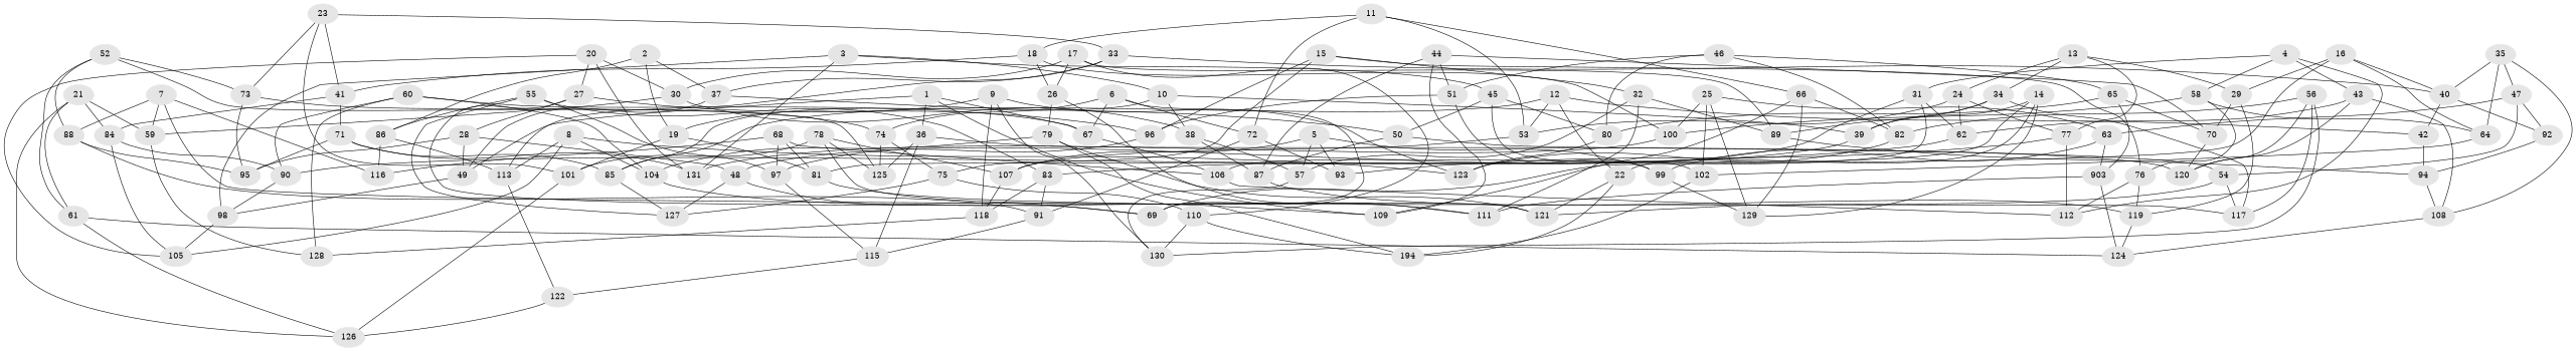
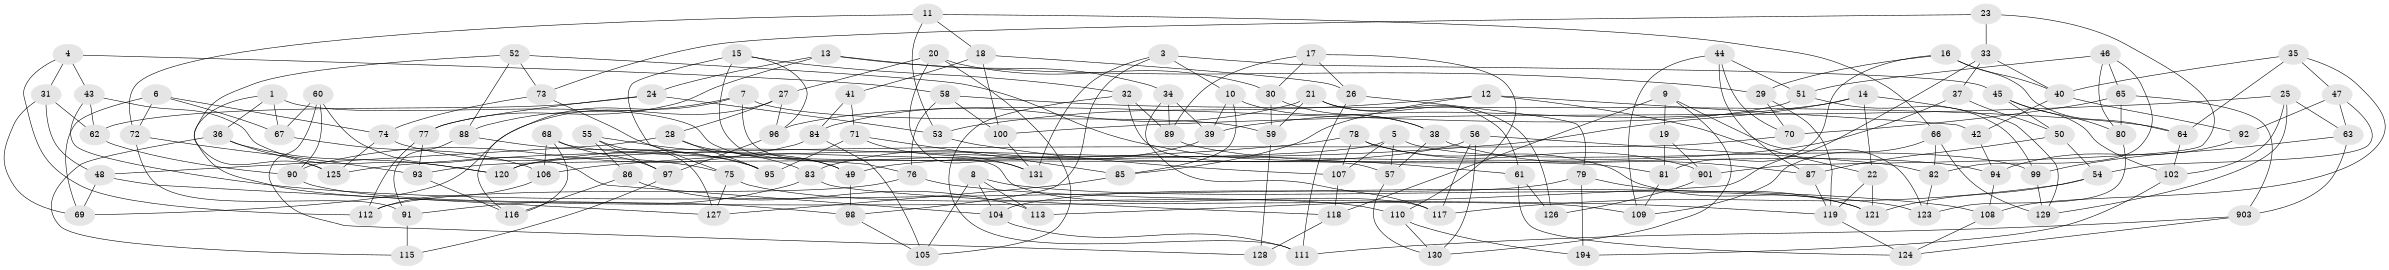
  graph {
    node [color=gray90 style=filled]
    1
    36
    49
    67
    109
    115
    120
    125
    98
    106
-   2
    19
    37
    86
    81
-   101
+   101 [label=901]
    50
    116
    113
-   122
    126
    3
    10
    45
    131
    38
    39
    85
    102
    80
    105
    4
    31
    43
    58
    112
    69
    62
    48
    108
    76
    64
    100
    5
    57
    93
    99
    107
    130
    129
    118
    6
    72
    74
    91
    75
    7
    59
    88
    117
    128
    95
    8
    104
    123
    111
    9
    87
    83
    127
    11
    18
    53
    66
    26
    41
    82
    12
    22
    42
    n81 [label=194]
    121
    94
    13
    24
    29
    34
    77
    70
    119
    89
    14
    15
    32
    96
    110
    97
    16
    40
    92
    17
    30
    79
    84
    71
    20
    27
    28
    21
    61
    124
    90
    23
    33
    73
    25
    63
    n118 [label=903]
    35
    47
    54
    44
    51
    46
    65
    52
    55
    56
    60
    68
    78
    1 -- 36
    1 -- 49
    1 -- 67
    1 -- 109
    36 -- 115
    36 -- 120
    36 -- 125
    49 -- 98
    67 -- 106
-   115 -- 122
    98 -- 105
    106 -- 112
-   2 -- 19
-   2 -- 37
-   2 -- 86
    19 -- 81
    19 -- 101
    37 -- 49
    37 -- 50
    86 -- 116
    86 -- 113
    81 -- 109
    101 -- 126
    50 -- 87
    50 -- 54
-   113 -- 122
-   122 -- 126
    3 -- 98
    3 -- 10
    3 -- 45
    3 -- 131
    10 -- 38
    10 -- 39
    10 -- 85
    45 -- 50
    45 -- 102
    45 -- 80
    38 -- 57
    38 -- 87
    39 -- 83
    85 -- 127
    102 -- n81
    80 -- 123
    4 -- 31
    4 -- 43
    4 -- 58
    4 -- 112
    31 -- 69
    31 -- 62
    31 -- 48
    43 -- 120
    43 -- 62
    43 -- 108
    58 -- 76
    58 -- 64
    58 -- 100
    62 -- 90
    48 -- 69
    48 -- 127
    108 -- 124
    76 -- 112
    76 -- 119
    64 -- 102
    100 -- 131
    5 -- 57
    5 -- 93
    5 -- 99
    5 -- 107
    57 -- 130
+   93 -- 116
    99 -- 129
    107 -- 118
    118 -- 128
    6 -- 67
    6 -- 69
    6 -- 72
    6 -- 74
    72 -- 93
    72 -- 91
    74 -- 125
    74 -- 75
    91 -- 115
    75 -- 127
    75 -- 110
    7 -- 116
    7 -- 59
    7 -- 88
    7 -- 117
    59 -- 128
    88 -- 91
    88 -- 95
    8 -- 113
    8 -- 105
    8 -- 104
    8 -- 123
    104 -- 111
    9 -- 19
    9 -- 130
    9 -- 118
    9 -- 123
    87 -- 119
    83 -- 118
    83 -- 91
    11 -- 72
    11 -- 18
    11 -- 53
    11 -- 66
    18 -- 100
    18 -- 26
    18 -- 41
    53 -- 107
    66 -- 109
    66 -- 129
    66 -- 82
    26 -- 111
    26 -- 79
    41 -- 84
    41 -- 71
    82 -- 123
    12 -- 85
    12 -- 53
    12 -- 22
    12 -- 42
-   22 -- n81
+   22 -- 119
    22 -- 121
    42 -- 94
    94 -- 108
    13 -- 24
    13 -- 29
    13 -- 34
    13 -- 77
    24 -- 62
    24 -- 53
    24 -- 77
    29 -- 70
    29 -- 119
    34 -- 39
    34 -- 117
    34 -- 89
    77 -- 112
    77 -- 93
    70 -- 120
    119 -- 124
    89 -- 94
    14 -- 106
    14 -- 39
    14 -- 129
    14 -- 22
    15 -- 76
    15 -- 75
    15 -- 32
    15 -- 96
    32 -- 57
    32 -- 111
    32 -- 89
    96 -- 97
    110 -- 130
    110 -- n81
    97 -- 115
    16 -- 81
    16 -- 64
    16 -- 29
    16 -- 40
    40 -- 42
    40 -- 92
    92 -- 94
    17 -- 26
    17 -- 89
    17 -- 110
    17 -- 30
    30 -- 38
    30 -- 59
    79 -- 104
    79 -- n81
    79 -- 121
    84 -- 105
    84 -- 90
    71 -- 131
    71 -- 85
    71 -- 95
    20 -- 131
    20 -- 105
    20 -- 30
    20 -- 27
    27 -- 69
    27 -- 96
    27 -- 28
    28 -- 49
    28 -- 48
    28 -- 95
    21 -- 126
    21 -- 59
    21 -- 84
    21 -- 61
    61 -- 126
    61 -- 124
    90 -- 98
    23 -- 101
-   23 -- 41
    23 -- 33
    23 -- 73
    33 -- 37
    33 -- 113
    33 -- 40
    73 -- 74
    73 -- 95
    25 -- 102
    25 -- 100
    25 -- 129
    25 -- 63
    63 -- 99
    63 -- n118
    n118 -- 111
    n118 -- 124
    35 -- 108
    35 -- 64
    35 -- 40
    35 -- 47
    47 -- 92
    47 -- 63
    47 -- 54
    54 -- 117
    54 -- 121
    44 -- 109
    44 -- 87
    44 -- 70
    44 -- 51
    51 -- 99
    51 -- 96
    46 -- 80
    46 -- 82
    46 -- 51
    46 -- 65
    65 -- 80
    65 -- 70
    65 -- n118
    52 -- 125
    52 -- 88
    52 -- 61
    52 -- 73
    55 -- 86
    55 -- 83
    55 -- 127
    55 -- 97
    56 -- 120
    56 -- 130
    56 -- 117
    56 -- 82
    60 -- 67
    60 -- 128
    60 -- 104
    60 -- 90
    68 -- 106
    68 -- 81
    68 -- 116
    68 -- 97
    78 -- 125
    78 -- 101
    78 -- 107
    78 -- 121
  }
